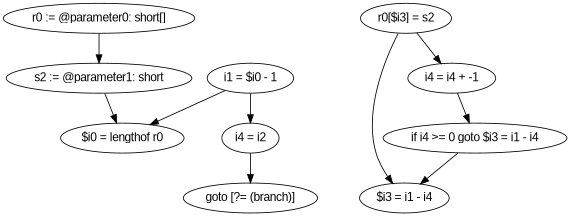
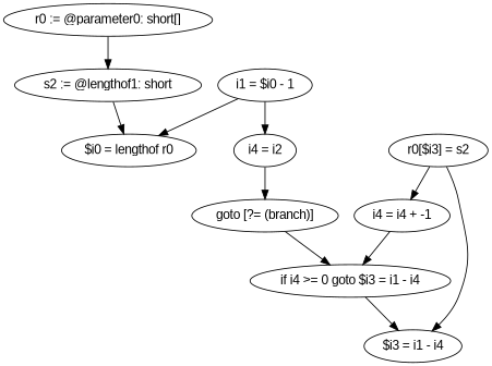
  digraph {
    fontname="Liberation Sans"
    node [fontname="Liberation Sans"]
    edge [fontname="Liberation Sans"]
    "r0 := @parameter0: short[]"
-   "s2 := @parameter1: short"
+   "s2 := @parameter1: short" [label="s2 := @lengthof1: short"]
    "$i0 = lengthof r0"
    "i1 = $i0 - 1"
    n5 [label="i4 = i2"]
    "goto [?= (branch)]"
    "if i4 >= 0 goto $i3 = i1 - i4"
    "$i3 = i1 - i4"
    "r0[$i3] = s2"
    "i4 = i4 + -1"
    "r0 := @parameter0: short[]" -> "s2 := @parameter1: short"
    "s2 := @parameter1: short" -> "$i0 = lengthof r0"
    "i1 = $i0 - 1" -> "$i0 = lengthof r0"
    "i1 = $i0 - 1" -> n5
    n5 -> "goto [?= (branch)]"
+   "goto [?= (branch)]" -> "if i4 >= 0 goto $i3 = i1 - i4"
    "if i4 >= 0 goto $i3 = i1 - i4" -> "$i3 = i1 - i4"
    "r0[$i3] = s2" -> "$i3 = i1 - i4"
    "r0[$i3] = s2" -> "i4 = i4 + -1"
    "i4 = i4 + -1" -> "if i4 >= 0 goto $i3 = i1 - i4"
  }
